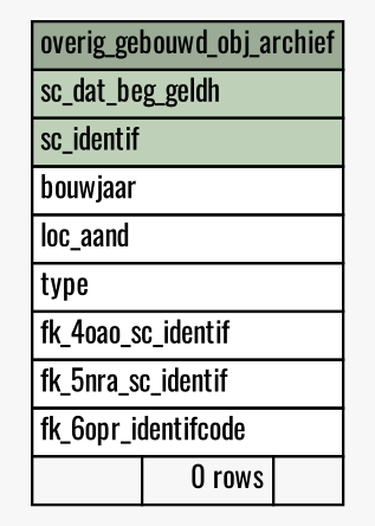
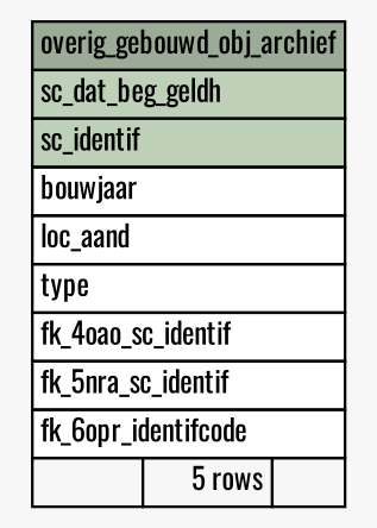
  digraph {
    bgcolor="#f7f7f7"
    fontname=Oswald
    fontsize=11
    nodesep=0.18
    rankdir=RL
    ranksep=0.46
-   n1 [fontname=Oswald fontsize=11 label=<     <TABLE BORDER="0" CELLBORDER="1" CELLSPACING="0" BGCOLOR="#ffffff">       <TR><TD COLSPAN="3" BGCOLOR="#9bab96" ALIGN="CENTER">overig_gebouwd_obj_archief</TD></TR>       <TR><TD PORT="sc_dat_beg_geldh" COLSPAN="3" BGCOLOR="#bed1b8" ALIGN="LEFT">sc_dat_beg_geldh</TD></TR>       <TR><TD PORT="sc_identif" COLSPAN="3" BGCOLOR="#bed1b8" ALIGN="LEFT">sc_identif</TD></TR>       <TR><TD PORT="bouwjaar" COLSPAN="3" ALIGN="LEFT">bouwjaar</TD></TR>       <TR><TD PORT="loc_aand" COLSPAN="3" ALIGN="LEFT">loc_aand</TD></TR>       <TR><TD PORT="type" COLSPAN="3" ALIGN="LEFT">type</TD></TR>       <TR><TD PORT="fk_4oao_sc_identif" COLSPAN="3" ALIGN="LEFT">fk_4oao_sc_identif</TD></TR>       <TR><TD PORT="fk_5nra_sc_identif" COLSPAN="3" ALIGN="LEFT">fk_5nra_sc_identif</TD></TR>       <TR><TD PORT="fk_6opr_identifcode" COLSPAN="3" ALIGN="LEFT">fk_6opr_identifcode</TD></TR>       <TR><TD ALIGN="LEFT" BGCOLOR="#f7f7f7">  </TD><TD ALIGN="RIGHT" BGCOLOR="#f7f7f7">0 rows</TD><TD ALIGN="RIGHT" BGCOLOR="#f7f7f7">  </TD></TR>     </TABLE>> shape=plaintext]
+   n1 [fontname=Oswald fontsize=11 label=<     <TABLE BORDER="0" CELLBORDER="1" CELLSPACING="0" BGCOLOR="#ffffff">       <TR><TD COLSPAN="3" BGCOLOR="#9bab96" ALIGN="CENTER">overig_gebouwd_obj_archief</TD></TR>       <TR><TD PORT="sc_dat_beg_geldh" COLSPAN="3" BGCOLOR="#bed1b8" ALIGN="LEFT">sc_dat_beg_geldh</TD></TR>       <TR><TD PORT="sc_identif" COLSPAN="3" BGCOLOR="#bed1b8" ALIGN="LEFT">sc_identif</TD></TR>       <TR><TD PORT="bouwjaar" COLSPAN="3" ALIGN="LEFT">bouwjaar</TD></TR>       <TR><TD PORT="loc_aand" COLSPAN="3" ALIGN="LEFT">loc_aand</TD></TR>       <TR><TD PORT="type" COLSPAN="3" ALIGN="LEFT">type</TD></TR>       <TR><TD PORT="fk_4oao_sc_identif" COLSPAN="3" ALIGN="LEFT">fk_4oao_sc_identif</TD></TR>       <TR><TD PORT="fk_5nra_sc_identif" COLSPAN="3" ALIGN="LEFT">fk_5nra_sc_identif</TD></TR>       <TR><TD PORT="fk_6opr_identifcode" COLSPAN="3" ALIGN="LEFT">fk_6opr_identifcode</TD></TR>       <TR><TD ALIGN="LEFT" BGCOLOR="#f7f7f7">  </TD><TD ALIGN="RIGHT" BGCOLOR="#f7f7f7">5 rows</TD><TD ALIGN="RIGHT" BGCOLOR="#f7f7f7">  </TD></TR>     </TABLE>> shape=plaintext]
  }
